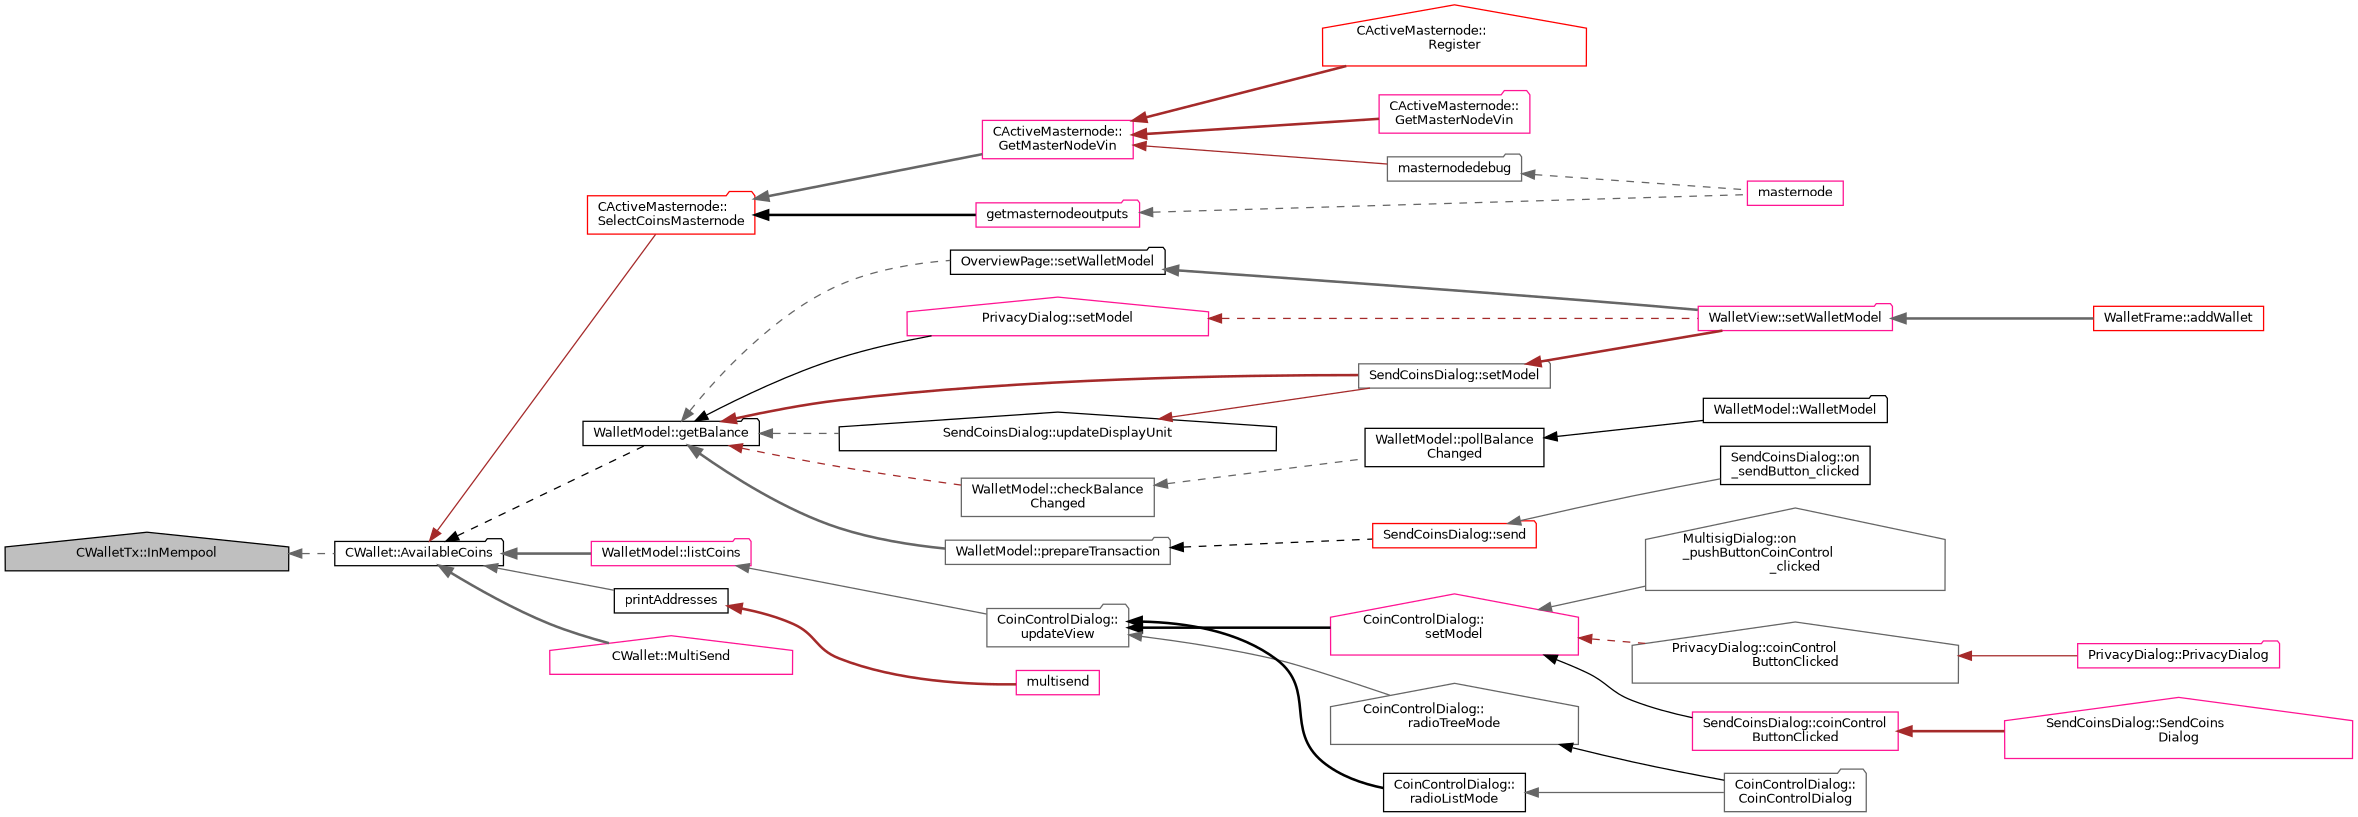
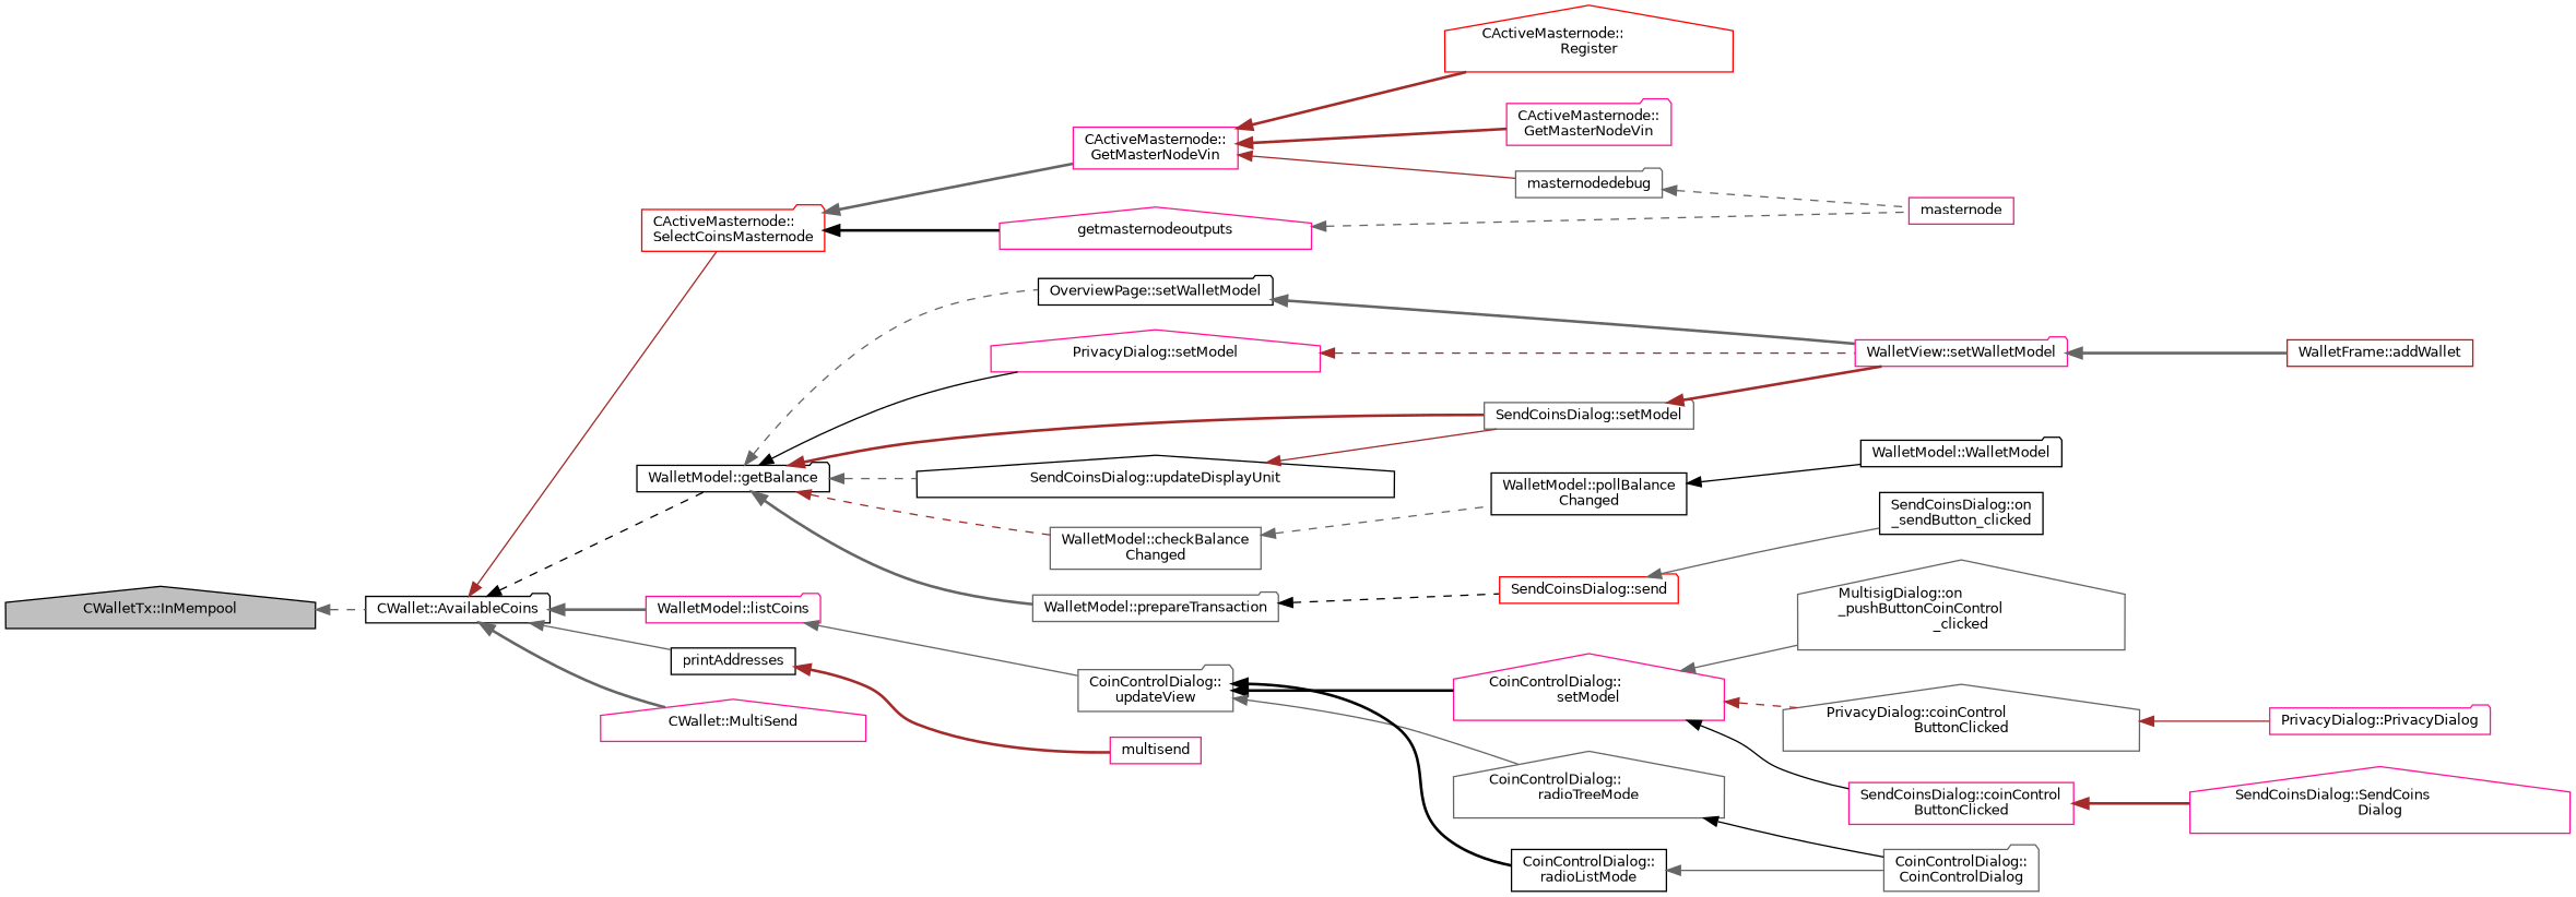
  digraph {
    rankdir=LR
    node [color=deeppink fillcolor=white fontname=Helvetica fontsize=10 shape=folder style=filled]
    edge [color=gray40 dir=back fontname=Helvetica fontsize=10 labelfontname=Helvetica labelfontsize=10 style=bold]
    n1 [color=black fillcolor=grey75 fontcolor=black height=0.2 label="CWalletTx::InMempool" shape=house width=0.4]
    n2 [color=black height=0.2 label="CWallet::AvailableCoins" width=0.4]
    n3 [color=red height=0.2 label="CActiveMasternode::\lSelectCoinsMasternode" width=0.4]
    n4 [color=black height=0.2 label="WalletModel::getBalance" width=0.4]
    n5 [height=0.2 label="WalletModel::listCoins" width=0.4]
    n6 [color=black height=0.2 label=printAddresses shape=box width=0.4]
    n7 [height=0.2 label="CWallet::MultiSend" shape=house width=0.4]
    n8 [height=0.2 label="CActiveMasternode::\lGetMasterNodeVin" shape=box width=0.4]
-   n9 [height=0.2 label=getmasternodeoutputs width=0.4]
+   n9 [height=0.2 label=getmasternodeoutputs shape=house width=0.4]
    n10 [color=black height=0.2 label="OverviewPage::setWalletModel" width=0.4]
    n11 [height=0.2 label="PrivacyDialog::setModel" shape=house width=0.4]
    n12 [color=gray40 height=0.2 label="SendCoinsDialog::setModel" width=0.4]
    n13 [color=black height=0.2 label="SendCoinsDialog::updateDisplayUnit" shape=house width=0.4]
    n14 [color=gray40 height=0.2 label="WalletModel::checkBalance\lChanged" shape=box width=0.4]
    n15 [color=gray40 height=0.2 label="WalletModel::prepareTransaction" width=0.4]
    n16 [color=gray40 height=0.2 label="CoinControlDialog::\lupdateView" width=0.4]
    n17 [height=0.2 label=multisend shape=box width=0.4]
    n18 [color=red height=0.2 label="CActiveMasternode::\lRegister" shape=house width=0.4]
    n19 [height=0.2 label="CActiveMasternode::\lGetMasterNodeVin" width=0.4]
    n20 [color=gray40 height=0.2 label=masternodedebug width=0.4]
    n21 [height=0.2 label=masternode shape=box width=0.4]
    n22 [height=0.2 label="WalletView::setWalletModel" width=0.4]
    n23 [color=black height=0.2 label="WalletModel::pollBalance\lChanged" shape=box width=0.4]
    n24 [color=red height=0.2 label="SendCoinsDialog::send" width=0.4]
    n25 [color=red height=0.2 label="WalletFrame::addWallet" shape=box width=0.4]
    n26 [color=black height=0.2 label="WalletModel::WalletModel" width=0.4]
    n27 [color=black height=0.2 label="SendCoinsDialog::on\l_sendButton_clicked" shape=box width=0.4]
    n28 [height=0.2 label="CoinControlDialog::\lsetModel" shape=house width=0.4]
    n29 [color=gray40 height=0.2 label="CoinControlDialog::\lradioTreeMode" shape=house width=0.4]
    n30 [color=black height=0.2 label="CoinControlDialog::\lradioListMode" shape=box width=0.4]
    n31 [color=gray40 height=0.2 label="MultisigDialog::on\l_pushButtonCoinControl\l_clicked" shape=house width=0.4]
    n32 [color=gray40 height=0.2 label="PrivacyDialog::coinControl\lButtonClicked" shape=house width=0.4]
    n33 [height=0.2 label="SendCoinsDialog::coinControl\lButtonClicked" shape=box width=0.4]
    n34 [color=gray40 height=0.2 label="CoinControlDialog::\lCoinControlDialog" width=0.4]
    n35 [height=0.2 label="PrivacyDialog::PrivacyDialog" width=0.4]
    n36 [height=0.2 label="SendCoinsDialog::SendCoins\lDialog" shape=house width=0.4]
    n1 -> n2 [style=dashed]
    n2 -> n3 [color=brown style=solid]
    n2 -> n4 [color=black style=dashed]
    n2 -> n5
    n2 -> n6 [style=solid]
    n2 -> n7
    n3 -> n8
    n3 -> n9 [color=black]
    n4 -> n10 [style=dashed]
    n4 -> n11 [color=black style=solid]
    n4 -> n12 [color=brown]
    n4 -> n13 [style=dashed]
    n4 -> n14 [color=brown style=dashed]
    n4 -> n15
    n5 -> n16 [style=solid]
    n6 -> n17 [color=brown]
    n8 -> n18 [color=brown]
    n8 -> n19 [color=brown]
    n8 -> n20 [color=brown style=solid]
    n9 -> n21 [style=dashed]
    n10 -> n22
    n11 -> n22 [color=brown style=dashed]
    n12 -> n22 [color=brown]
    n13 -> n12 [color=brown style=solid]
    n14 -> n23 [style=dashed]
    n15 -> n24 [color=black style=dashed]
    n16 -> n28 [color=black]
    n16 -> n29 [style=solid]
    n16 -> n30 [color=black]
    n20 -> n21 [style=dashed]
    n22 -> n25
    n23 -> n26 [color=black style=solid]
    n24 -> n27 [style=solid]
    n28 -> n31 [style=solid]
    n28 -> n32 [color=brown style=dashed]
    n28 -> n33 [color=black style=solid]
    n29 -> n34 [color=black style=solid]
    n30 -> n34 [style=solid]
    n32 -> n35 [color=brown style=solid]
    n33 -> n36 [color=brown]
  }
